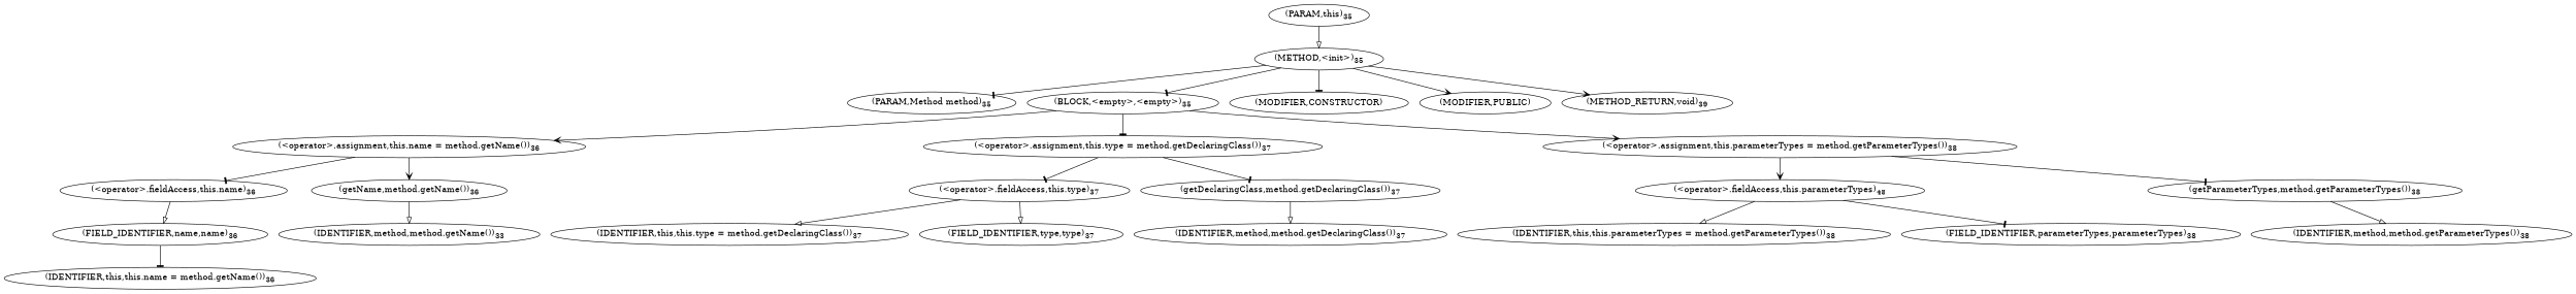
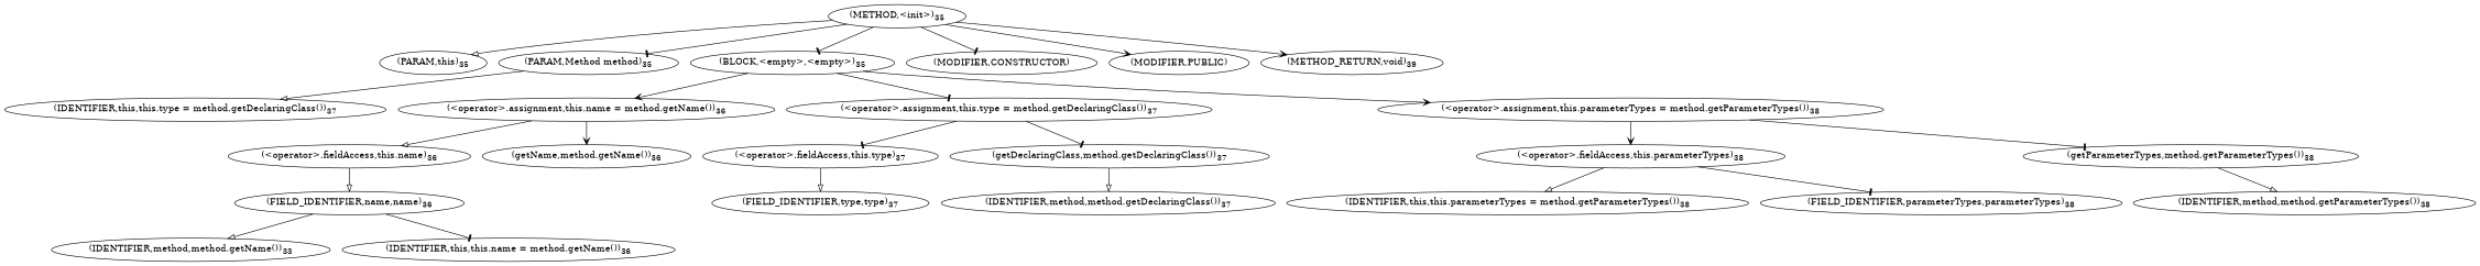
  digraph {
    edge [arrowhead=tee]
    n1 [label=<(METHOD,&lt;init&gt;)<SUB>35</SUB>>]
    n2 [label=<(PARAM,this)<SUB>35</SUB>>]
    n3 [label=<(PARAM,Method method)<SUB>35</SUB>>]
    n4 [label=<(BLOCK,&lt;empty&gt;,&lt;empty&gt;)<SUB>35</SUB>>]
    n5 [label=<(MODIFIER,CONSTRUCTOR)>]
    n6 [label=<(MODIFIER,PUBLIC)>]
    n7 [label=<(METHOD_RETURN,void)<SUB>39</SUB>>]
    n8 [label=<(&lt;operator&gt;.assignment,this.name = method.getName())<SUB>36</SUB>>]
    n9 [label=<(&lt;operator&gt;.assignment,this.type = method.getDeclaringClass())<SUB>37</SUB>>]
    n10 [label=<(&lt;operator&gt;.assignment,this.parameterTypes = method.getParameterTypes())<SUB>38</SUB>>]
    n11 [label=<(&lt;operator&gt;.fieldAccess,this.name)<SUB>36</SUB>>]
    n12 [label=<(getName,method.getName())<SUB>36</SUB>>]
    n13 [label=<(&lt;operator&gt;.fieldAccess,this.type)<SUB>37</SUB>>]
    n14 [label=<(getDeclaringClass,method.getDeclaringClass())<SUB>37</SUB>>]
-   n15 [label=<(&lt;operator&gt;.fieldAccess,this.parameterTypes)<SUB>48</SUB>>]
+   n15 [label=<(&lt;operator&gt;.fieldAccess,this.parameterTypes)<SUB>38</SUB>>]
    n16 [label=<(getParameterTypes,method.getParameterTypes())<SUB>38</SUB>>]
    n17 [label=<(FIELD_IDENTIFIER,name,name)<SUB>36</SUB>>]
    n18 [label=<(IDENTIFIER,method,method.getName())<SUB>33</SUB>>]
    n19 [label=<(IDENTIFIER,this,this.name = method.getName())<SUB>36</SUB>>]
    n20 [label=<(IDENTIFIER,this,this.type = method.getDeclaringClass())<SUB>37</SUB>>]
    n21 [label=<(FIELD_IDENTIFIER,type,type)<SUB>37</SUB>>]
    n22 [label=<(IDENTIFIER,method,method.getDeclaringClass())<SUB>37</SUB>>]
    n23 [label=<(IDENTIFIER,this,this.parameterTypes = method.getParameterTypes())<SUB>38</SUB>>]
    n24 [label=<(FIELD_IDENTIFIER,parameterTypes,parameterTypes)<SUB>38</SUB>>]
    n25 [label=<(IDENTIFIER,method,method.getParameterTypes())<SUB>38</SUB>>]
-   n2 -> n1 [arrowhead=onormal]
+   n1 -> n2 [arrowhead=onormal]
    n1 -> n3
    n1 -> n4
    n1 -> n5
    n1 -> n6 [arrowhead=vee]
    n1 -> n7 [arrowhead=vee]
    n4 -> n8 [arrowhead=vee]
    n4 -> n9
    n4 -> n10 [arrowhead=vee]
-   n8 -> n11
+   n8 -> n11 [arrowhead=onormal]
    n8 -> n12 [arrowhead=vee]
    n9 -> n13
    n9 -> n14
    n10 -> n15 [arrowhead=vee]
    n10 -> n16
    n11 -> n17 [arrowhead=onormal]
-   n12 -> n18 [arrowhead=onormal]
-   n13 -> n20 [arrowhead=onormal]
+   n17 -> n18 [arrowhead=onormal]
+   n3 -> n20 [arrowhead=onormal]
    n13 -> n21 [arrowhead=onormal]
    n14 -> n22 [arrowhead=onormal]
    n15 -> n23 [arrowhead=onormal]
    n15 -> n24
    n16 -> n25 [arrowhead=onormal]
    n17 -> n19
  }
